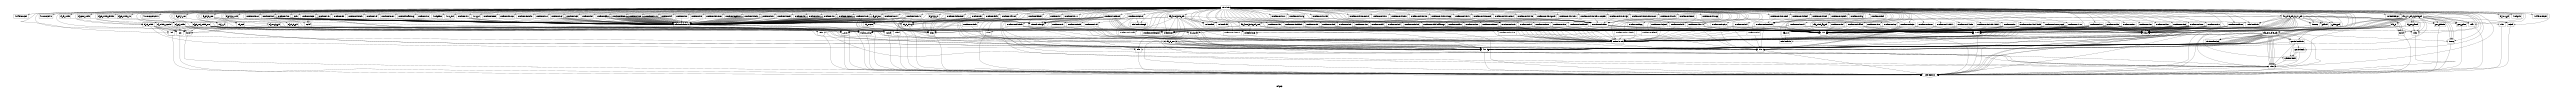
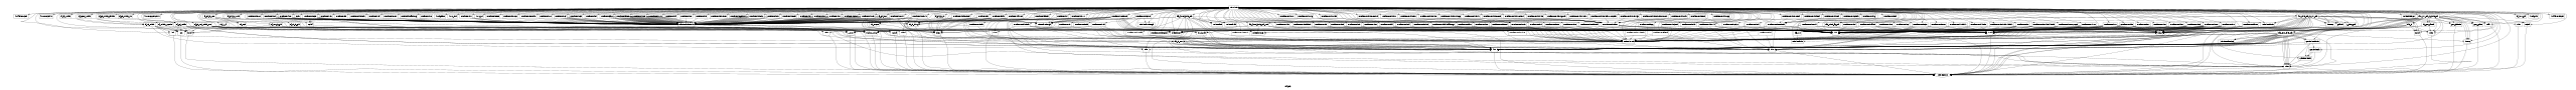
  digraph {
    fontname="Patrick Hand"
    label="Call graph"
    node [fontname="Patrick Hand" shape=record]
    edge [fontname="Patrick Hand"]
    n1 [label="{external node}"]
    n2 [label="{efi_known_guid}"]
    n3 [label="{llvm.dbg.value}"]
    n4 [label="{efi_append_variable}"]
    n5 [label="{efi_set_variable}"]
    n6 [label="{llvm.lifetime.start.p0i8}"]
    n7 [label="{open}"]
    n8 [label="{llvm.lifetime.end.p0i8}"]
    n9 [label="{uuid_from_string}"]
    n10 [label="{fprintf}"]
    n11 [label="{llvm.memset.p0i8.i64}"]
    n12 [label="{ioctl}"]
    n13 [label="{free}"]
    n14 [label="{efi_del_variable}"]
    n15 [label="{efi_get_variable}"]
    n16 [label="{__error}"]
    n17 [label="{efi_get_variable_attributes}"]
    n18 [label="{efi_get_variable_size}"]
    n19 [label="{efi_get_next_variable_name}"]
    n20 [label="{malloc}"]
    n21 [label="{llvm.memcpy.p0i8.p0i8.i64}"]
    n22 [label="{realloc}"]
    n23 [label="{efi_guid_cmp}"]
    n24 [label="{uuid_compare}"]
-   n25 [label="{efi_guid_is_zero}"]
    n26 [label="{uuid_is_nil}"]
    n27 [label="{efi_guid_to_name}"]
    n28 [label="{uuid_equal}"]
    n29 [label="{strdup}"]
    n30 [label="{uuid_to_string}"]
    n31 [label="{efi_guid_to_str}"]
    n32 [label="{efi_guid_to_symbol}"]
    n33 [label="{efi_name_to_guid}"]
    n34 [label="{strcmp}"]
    n35 [label="{efi_str_to_guid}"]
    n36 [label="{efi_variables_supported}"]
    n37 [label="{ucs2len}"]
    n38 [label="{ucs2_to_utf8}"]
    n39 [label="{utf8_to_ucs2}"]
    n40 [label="{strlen}"]
    n41 [label="{efidp_format_device_path}"]
    n42 [label="{DevPathToTextNodeGeneric}"]
    n43 [label="{DevPathToTextEndInstance}"]
    n44 [label="{calloc}"]
    n45 [label="{strlcpy}"]
    n46 [label="{llvm.dbg.declare}"]
    n47 [label="{llvm.va_start}"]
    n48 [label="{vsnprintf}"]
    n49 [label="{llvm.va_end}"]
    n50 [label="{reallocf}"]
    n51 [label="{DevPathToTextPci}"]
    n52 [label="{DevPathToTextPccard}"]
    n53 [label="{DevPathToTextMemMap}"]
    n54 [label="{DevPathToTextVendor}"]
    n55 [label="{DevPathToTextController}"]
    n56 [label="{DevPathToTextBmc}"]
    n57 [label="{DevPathToTextAcpi}"]
    n58 [label="{DevPathToTextAcpiEx}"]
    n59 [label="{DevPathToTextAcpiAdr}"]
    n60 [label="{DevPathToTextAtapi}"]
    n61 [label="{DevPathToTextScsi}"]
    n62 [label="{DevPathToTextFibre}"]
    n63 [label="{DevPathToTextFibreEx}"]
    n64 [label="{DevPathToTextSasEx}"]
    n65 [label="{DevPathToTextNVMe}"]
    n66 [label="{DevPathToTextUfs}"]
    n67 [label="{DevPathToTextSd}"]
    n68 [label="{DevPathToTextEmmc}"]
    n69 [label="{DevPathToText1394}"]
    n70 [label="{DevPathToTextUsb}"]
    n71 [label="{DevPathToTextUsbWWID}"]
    n72 [label="{DevPathToTextLogicalUnit}"]
    n73 [label="{DevPathToTextUsbClass}"]
    n74 [label="{DevPathToTextSata}"]
    n75 [label="{DevPathToTextMacAddr}"]
    n76 [label="{DevPathToTextIPv4}"]
    n77 [label="{DevPathToTextIPv6}"]
    n78 [label="{DevPathToTextInfiniBand}"]
    n79 [label="{DevPathToTextUart}"]
    n80 [label="{DevPathToTextiSCSI}"]
    n81 [label="{DevPathToTextVlan}"]
    n82 [label="{DevPathToTextUri}"]
    n83 [label="{DevPathToTextBluetooth}"]
    n84 [label="{DevPathToTextWiFi}"]
    n85 [label="{DevPathToTextHardDrive}"]
    n86 [label="{DevPathToTextCDROM}"]
    n87 [label="{DevPathToTextMediaProtocol}"]
    n88 [label="{DevPathToTextFilePath}"]
    n89 [label="{DevPathToTextFv}"]
    n90 [label="{DevPathToTextFvFile}"]
    n91 [label="{DevPathRelativeOffsetRange}"]
    n92 [label="{DevPathToTextRamDisk}"]
    n93 [label="{DevPathToTextBBS}"]
    n94 [label="{snprintf}"]
    n95 [label="{efidp_format_device_path_node}"]
    n96 [label="{efidp_size}"]
    n97 [label="{efidp_extract_file_path}"]
    n98 [label="{efidp_parse_device_path}"]
    n99 [label="{strncmp}"]
    n100 [label="{DevPathFromTextFilePath}"]
    n101 [label="{DevPathFromTextPath}"]
    n102 [label="{DevPathFromTextHardwarePath}"]
    n103 [label="{DevPathFromTextPci}"]
    n104 [label="{DevPathFromTextPcCard}"]
    n105 [label="{DevPathFromTextMemoryMapped}"]
    n106 [label="{DevPathFromTextVenHw}"]
    n107 [label="{DevPathFromTextCtrl}"]
    n108 [label="{DevPathFromTextBmc}"]
    n109 [label="{DevPathFromTextAcpiPath}"]
    n110 [label="{DevPathFromTextAcpi}"]
    n111 [label="{DevPathFromTextPciRoot}"]
    n112 [label="{DevPathFromTextPcieRoot}"]
    n113 [label="{DevPathFromTextFloppy}"]
    n114 [label="{DevPathFromTextKeyboard}"]
    n115 [label="{DevPathFromTextSerial}"]
    n116 [label="{DevPathFromTextParallelPort}"]
    n117 [label="{DevPathFromTextAcpiEx}"]
    n118 [label="{DevPathFromTextAcpiExp}"]
    n119 [label="{DevPathFromTextAcpiAdr}"]
    n120 [label="{DevPathFromTextMsg}"]
    n121 [label="{DevPathFromTextAta}"]
    n122 [label="{DevPathFromTextScsi}"]
    n123 [label="{DevPathFromTextFibre}"]
    n124 [label="{DevPathFromTextFibreEx}"]
    n125 [label="{DevPathFromText1394}"]
    n126 [label="{DevPathFromTextUsb}"]
    n127 [label="{DevPathFromTextI2O}"]
    n128 [label="{DevPathFromTextInfiniband}"]
    n129 [label="{DevPathFromTextVenMsg}"]
    n130 [label="{DevPathFromTextVenPcAnsi}"]
    n131 [label="{DevPathFromTextVenVt100}"]
    n132 [label="{DevPathFromTextVenVt100Plus}"]
    n133 [label="{DevPathFromTextVenUtf8}"]
    n134 [label="{DevPathFromTextUartFlowCtrl}"]
    n135 [label="{DevPathFromTextSAS}"]
    n136 [label="{DevPathFromTextSasEx}"]
    n137 [label="{DevPathFromTextNVMe}"]
    n138 [label="{DevPathFromTextUfs}"]
    n139 [label="{DevPathFromTextSd}"]
    n140 [label="{DevPathFromTextEmmc}"]
    n141 [label="{DevPathFromTextDebugPort}"]
    n142 [label="{DevPathFromTextMAC}"]
    n143 [label="{DevPathFromTextIPv4}"]
    n144 [label="{DevPathFromTextIPv6}"]
    n145 [label="{DevPathFromTextUart}"]
    n146 [label="{DevPathFromTextUsbClass}"]
    n147 [label="{DevPathFromTextUsbAudio}"]
    n148 [label="{DevPathFromTextUsbCDCControl}"]
    n149 [label="{DevPathFromTextUsbHID}"]
    n150 [label="{DevPathFromTextUsbImage}"]
    n151 [label="{DevPathFromTextUsbPrinter}"]
    n152 [label="{DevPathFromTextUsbMassStorage}"]
    n153 [label="{DevPathFromTextUsbHub}"]
    n154 [label="{DevPathFromTextUsbCDCData}"]
    n155 [label="{DevPathFromTextUsbSmartCard}"]
    n156 [label="{DevPathFromTextUsbVideo}"]
    n157 [label="{DevPathFromTextUsbDiagnostic}"]
    n158 [label="{DevPathFromTextUsbWireless}"]
    n159 [label="{DevPathFromTextUsbDeviceFirmwareUpdate}"]
    n160 [label="{DevPathFromTextUsbIrdaBridge}"]
    n161 [label="{DevPathFromTextUsbTestAndMeasurement}"]
    n162 [label="{DevPathFromTextUsbWwid}"]
    n163 [label="{DevPathFromTextUnit}"]
    n164 [label="{DevPathFromTextiSCSI}"]
    n165 [label="{DevPathFromTextVlan}"]
    n166 [label="{DevPathFromTextUri}"]
    n167 [label="{DevPathFromTextBluetooth}"]
    n168 [label="{DevPathFromTextWiFi}"]
    n169 [label="{DevPathFromTextMediaPath}"]
    n170 [label="{DevPathFromTextHD}"]
    n171 [label="{DevPathFromTextCDROM}"]
    n172 [label="{DevPathFromTextVenMedia}"]
    n173 [label="{DevPathFromTextMedia}"]
    n174 [label="{DevPathFromTextFv}"]
    n175 [label="{DevPathFromTextFvFile}"]
    n176 [label="{DevPathFromTextRelativeOffsetRange}"]
    n177 [label="{DevPathFromTextRamDisk}"]
    n178 [label="{DevPathFromTextVirtualDisk}"]
    n179 [label="{DevPathFromTextVirtualCd}"]
    n180 [label="{DevPathFromTextPersistentVirtualDisk}"]
    n181 [label="{DevPathFromTextPersistentVirtualCd}"]
    n182 [label="{DevPathFromTextBbsPath}"]
    n183 [label="{DevPathFromTextBBS}"]
    n184 [label="{DevPathFromTextSata}"]
    n185 [label="{strtol}"]
    n186 [label="{strtoll}"]
    n187 [label="{strncat}"]
    n188 [label="{efivar_device_path_to_unix_path}"]
    n189 [label="{geom_gettree}"]
    n190 [label="{strcasecmp}"]
    n191 [label="{getfsstat}"]
    n192 [label="{g_device_path}"]
    n193 [label="{asprintf}"]
    n194 [label="{geom_deletetree}"]
    n195 [label="{efivar_unix_path_to_device_path}"]
    n196 [label="{statfs}"]
    n197 [label="{strchr}"]
    n198 [label="{realpath}"]
    n199 [label="{GetDevicePathSize}"]
    n200 [label="{IsDevicePathValid}"]
    n201 [label="{IsDevicePathEnd}"]
    n202 [label="{NextDevicePathNode}"]
    n203 [label="{DevicePathNodeLength}"]
    n204 [label="{DevicePathType}"]
    n205 [label="{DevicePathSubType}"]
    n206 [label="{IsDevicePathEndType}"]
    n207 [label="{SetDevicePathEndNode}"]
    n208 [label="{SetDevicePathNodeLength}"]
    n209 [label="{CreateDeviceNode}"]
    n210 [label="{DuplicateDevicePath}"]
    n211 [label="{AppendDevicePath}"]
    n212 [label="{AppendDevicePathNode}"]
    n213 [label="{ConvertFromTextVendor}"]
    n214 [label=Node8x8052a8640 shape=""]
    n215 [label="{UefiDevicePathLibCatPrint}"]
    n216 [label="{DevPathToTextI2O}"]
    n217 [label="{DevPathFromTextGenericPath}"]
    n218 [label="{ConvertFromTextUsbClass}"]
    n219 [label="{find_geom_efimedia}"]
    n220 [label="{build_dp}"]
    n1 -> n2
    n1 -> n3
    n1 -> n4
    n1 -> n5
    n1 -> n6
    n1 -> n7
    n1 -> n8
    n1 -> n9
    n1 -> n10
    n1 -> n11
    n1 -> n12
    n1 -> n13
    n1 -> n14
    n1 -> n15
    n1 -> n16
    n1 -> n17
    n1 -> n18
    n1 -> n19
    n1 -> n20
    n1 -> n21
    n1 -> n22
    n1 -> n23
    n1 -> n24
-   n1 -> n25
    n1 -> n26
    n1 -> n27
    n1 -> n28
    n1 -> n29
    n1 -> n30
    n1 -> n31
    n1 -> n32
    n1 -> n33
    n1 -> n34
    n1 -> n35
    n1 -> n36
    n1 -> n37
    n1 -> n38
    n1 -> n39
    n1 -> n40
    n1 -> n41
    n1 -> n42
    n1 -> n43
    n1 -> n44
    n1 -> n45
    n1 -> n46
    n1 -> n47
    n1 -> n48
    n1 -> n49
    n1 -> n50
    n1 -> n51
    n1 -> n52
    n1 -> n53
    n1 -> n54
    n1 -> n55
    n1 -> n56
    n1 -> n57
    n1 -> n58
    n1 -> n59
    n1 -> n60
    n1 -> n61
    n1 -> n62
    n1 -> n63
    n1 -> n64
    n1 -> n65
    n1 -> n66
    n1 -> n67
    n1 -> n68
    n1 -> n69
    n1 -> n70
    n1 -> n71
    n1 -> n72
    n1 -> n73
    n1 -> n74
    n1 -> n75
    n1 -> n76
    n1 -> n77
    n1 -> n78
    n1 -> n79
    n1 -> n80
    n1 -> n81
    n1 -> n82
    n1 -> n83
    n1 -> n84
    n1 -> n85
    n1 -> n86
    n1 -> n87
    n1 -> n88
    n1 -> n89
    n1 -> n90
    n1 -> n91
    n1 -> n92
    n1 -> n93
    n1 -> n94
    n1 -> n95
    n1 -> n96
    n1 -> n97
    n1 -> n98
    n1 -> n99
    n1 -> n100
    n1 -> n101
    n1 -> n102
    n1 -> n103
    n1 -> n104
    n1 -> n105
    n1 -> n106
    n1 -> n107
    n1 -> n108
    n1 -> n109
    n1 -> n110
    n1 -> n111
    n1 -> n112
    n1 -> n113
    n1 -> n114
    n1 -> n115
    n1 -> n116
    n1 -> n117
    n1 -> n118
    n1 -> n119
    n1 -> n120
    n1 -> n121
    n1 -> n122
    n1 -> n123
    n1 -> n124
    n1 -> n125
    n1 -> n126
    n1 -> n127
    n1 -> n128
    n1 -> n129
    n1 -> n130
    n1 -> n131
    n1 -> n132
    n1 -> n133
    n1 -> n134
    n1 -> n135
    n1 -> n136
    n1 -> n137
    n1 -> n138
    n1 -> n139
    n1 -> n140
    n1 -> n141
    n1 -> n142
    n1 -> n143
    n1 -> n144
    n1 -> n145
    n1 -> n146
    n1 -> n147
    n1 -> n148
    n1 -> n149
    n1 -> n150
    n1 -> n151
    n1 -> n152
    n1 -> n153
    n1 -> n154
    n1 -> n155
    n1 -> n156
    n1 -> n157
    n1 -> n158
    n1 -> n159
    n1 -> n160
    n1 -> n161
    n1 -> n162
    n1 -> n163
    n1 -> n164
    n1 -> n165
    n1 -> n166
    n1 -> n167
    n1 -> n168
    n1 -> n169
    n1 -> n170
    n1 -> n171
    n1 -> n172
    n1 -> n173
    n1 -> n174
    n1 -> n175
    n1 -> n176
    n1 -> n177
    n1 -> n178
    n1 -> n179
    n1 -> n180
    n1 -> n181
    n1 -> n182
    n1 -> n183
    n1 -> n184
    n1 -> n185
    n1 -> n186
    n1 -> n187
    n1 -> n188
    n1 -> n189
    n1 -> n190
    n1 -> n191
    n1 -> n192
    n1 -> n193
    n1 -> n194
    n1 -> n195
    n1 -> n196
    n1 -> n197
    n1 -> n198
    n1 -> n199
    n1 -> n200
    n1 -> n201
    n1 -> n202
    n1 -> n203
    n1 -> n204
    n1 -> n205
    n1 -> n206
    n1 -> n207
    n1 -> n208
    n1 -> n209
    n1 -> n210
    n1 -> n211
    n1 -> n212
    n1 -> n213
    n4 -> n5
    n5 -> n7
    n5 -> n9
    n5 -> n10
    n5 -> n12
    n5 -> n13
    n5 -> n39
    n7 -> n214
    n9 -> n214
    n10 -> n214
    n12 -> n214
    n13 -> n214
    n14 -> n5
    n15 -> n7
    n15 -> n9
    n15 -> n10
    n15 -> n12
    n15 -> n13
    n15 -> n13
    n15 -> n16
    n15 -> n39
    n16 -> n214
    n17 -> n15
    n18 -> n15
    n19 -> n7
    n19 -> n9
    n19 -> n10
    n19 -> n12
    n19 -> n13
    n19 -> n13
    n19 -> n16
    n19 -> n16
    n19 -> n16
    n19 -> n20
    n19 -> n22
    n19 -> n38
    n19 -> n39
    n20 -> n214
    n22 -> n214
    n23 -> n24
    n24 -> n214
-   n25 -> n26
    n26 -> n214
    n27 -> n9
    n27 -> n10
    n27 -> n28
    n27 -> n29
    n27 -> n30
    n28 -> n214
    n29 -> n214
    n30 -> n214
    n31 -> n30
    n33 -> n9
    n33 -> n9
    n33 -> n10
    n33 -> n34
    n34 -> n214
    n35 -> n9
    n36 -> n7
    n36 -> n9
    n36 -> n10
    n38 -> n13
    n38 -> n20
    n39 -> n13
    n39 -> n13
    n39 -> n20
    n39 -> n40
    n40 -> n214
    n41 -> n13
    n41 -> n13
    n41 -> n20
    n41 -> n40
    n41 -> n44
    n41 -> n45
    n41 -> n200
    n41 -> n201
    n41 -> n201
    n41 -> n202
    n41 -> n203
    n41 -> n204
    n41 -> n205
    n41 -> n214
    n41 -> n215
    n42 -> n203
    n42 -> n203
    n42 -> n203
    n42 -> n204
    n42 -> n204
    n42 -> n204
    n42 -> n204
    n42 -> n204
    n42 -> n204
    n42 -> n205
    n42 -> n205
    n42 -> n215
    n42 -> n215
    n42 -> n215
    n42 -> n215
    n42 -> n215
    n43 -> n215
    n44 -> n214
    n45 -> n214
    n48 -> n214
    n50 -> n214
    n51 -> n215
    n52 -> n215
    n53 -> n215
    n54 -> n13
    n54 -> n24
    n54 -> n24
    n54 -> n24
    n54 -> n24
    n54 -> n24
    n54 -> n24
    n54 -> n24
    n54 -> n30
    n54 -> n45
    n54 -> n45
    n54 -> n204
    n54 -> n215
    n54 -> n215
    n54 -> n215
    n54 -> n215
    n54 -> n215
    n54 -> n215
    n54 -> n215
    n54 -> n215
    n54 -> n215
    n54 -> n215
    n54 -> n215
    n54 -> n215
    n54 -> n215
    n54 -> n215
    n54 -> n215
    n54 -> n215
    n54 -> n215
    n54 -> n215
    n54 -> n215
    n55 -> n215
    n56 -> n215
    n57 -> n215
    n57 -> n215
    n57 -> n215
    n57 -> n215
    n57 -> n215
    n57 -> n215
    n57 -> n215
    n57 -> n215
    n58 -> n40
    n58 -> n40
    n58 -> n94
    n58 -> n94
    n58 -> n215
    n58 -> n215
    n58 -> n215
    n58 -> n215
    n58 -> n215
    n58 -> n215
    n58 -> n215
    n58 -> n215
    n59 -> n203
    n59 -> n215
    n59 -> n215
    n59 -> n215
    n60 -> n215
    n60 -> n215
    n61 -> n215
    n62 -> n215
    n63 -> n215
    n63 -> n215
    n63 -> n215
    n63 -> n215
    n63 -> n215
    n63 -> n215
    n63 -> n215
    n63 -> n215
    n63 -> n215
    n63 -> n215
    n63 -> n215
    n63 -> n215
    n63 -> n215
    n63 -> n215
    n63 -> n215
    n63 -> n215
    n63 -> n215
    n63 -> n215
    n63 -> n215
    n64 -> n215
    n64 -> n215
    n64 -> n215
    n64 -> n215
    n64 -> n215
    n64 -> n215
    n64 -> n215
    n64 -> n215
    n64 -> n215
    n64 -> n215
    n64 -> n215
    n64 -> n215
    n64 -> n215
    n64 -> n215
    n64 -> n215
    n64 -> n215
    n64 -> n215
    n64 -> n215
    n64 -> n215
    n64 -> n215
    n64 -> n215
    n64 -> n215
    n64 -> n215
    n64 -> n215
    n64 -> n215
    n65 -> n215
    n66 -> n215
    n67 -> n215
    n68 -> n215
    n69 -> n215
    n70 -> n215
    n71 -> n20
    n71 -> n203
    n71 -> n215
    n72 -> n215
    n73 -> n215
    n73 -> n215
    n73 -> n215
    n73 -> n215
    n73 -> n215
    n73 -> n215
    n73 -> n215
    n73 -> n215
    n73 -> n215
    n73 -> n215
    n73 -> n215
    n73 -> n215
    n73 -> n215
    n73 -> n215
    n73 -> n215
    n73 -> n215
    n73 -> n215
    n74 -> n215
    n75 -> n215
    n75 -> n215
    n75 -> n215
    n76 -> n203
    n76 -> n215
    n76 -> n215
    n76 -> n215
    n76 -> n215
    n76 -> n215
    n76 -> n215
    n76 -> n215
    n76 -> n215
    n76 -> n215
    n76 -> n215
    n76 -> n215
    n76 -> n215
    n76 -> n215
    n76 -> n215
    n77 -> n203
    n77 -> n215
    n77 -> n215
    n77 -> n215
    n77 -> n215
    n77 -> n215
    n77 -> n215
    n77 -> n215
    n77 -> n215
    n77 -> n215
    n77 -> n215
    n77 -> n215
    n77 -> n215
    n77 -> n215
    n77 -> n215
    n78 -> n13
    n78 -> n30
    n78 -> n45
    n78 -> n45
    n78 -> n215
    n79 -> n215
    n79 -> n215
    n79 -> n215
    n79 -> n215
    n79 -> n215
    n79 -> n215
    n79 -> n215
    n79 -> n215
    n79 -> n215
    n79 -> n215
    n80 -> n215
    n80 -> n215
    n80 -> n215
    n80 -> n215
    n80 -> n215
    n80 -> n215
    n80 -> n215
    n81 -> n215
    n82 -> n20
    n82 -> n203
    n82 -> n215
    n83 -> n215
    n84 -> n215
    n85 -> n13
    n85 -> n30
    n85 -> n45
    n85 -> n45
    n85 -> n215
    n85 -> n215
    n85 -> n215
    n85 -> n215
    n86 -> n215
    n86 -> n215
    n87 -> n13
    n87 -> n30
    n87 -> n45
    n87 -> n45
    n87 -> n215
    n88 -> n13
    n88 -> n38
    n88 -> n215
    n89 -> n13
    n89 -> n30
    n89 -> n45
    n89 -> n45
    n89 -> n215
    n90 -> n13
    n90 -> n30
    n90 -> n45
    n90 -> n45
    n90 -> n215
    n91 -> n215
    n92 -> n13
    n92 -> n24
    n92 -> n24
    n92 -> n24
    n92 -> n24
    n92 -> n30
    n92 -> n45
    n92 -> n45
    n92 -> n203
    n92 -> n215
    n92 -> n215
    n92 -> n215
    n92 -> n215
    n92 -> n215
    n93 -> n215
    n93 -> n215
    n93 -> n215
    n93 -> n215
    n94 -> n214
    n95 -> n13
    n95 -> n40
    n95 -> n45
    n95 -> n204
    n95 -> n205
    n95 -> n214
    n96 -> n199
    n97 -> n38
    n98 -> n13
    n98 -> n13
    n98 -> n13
    n98 -> n13
    n98 -> n13
    n98 -> n13
    n98 -> n13
    n98 -> n13
    n98 -> n13
    n98 -> n20
    n98 -> n20
    n98 -> n20
    n98 -> n20
    n98 -> n20
    n98 -> n39
    n98 -> n40
    n98 -> n40
    n98 -> n40
    n98 -> n40
    n98 -> n99
    n98 -> n199
    n98 -> n207
    n98 -> n207
    n98 -> n209
    n98 -> n212
    n98 -> n212
    n98 -> n214
    n99 -> n214
    n100 -> n39
    n100 -> n40
    n100 -> n209
    n101 -> n185
    n101 -> n217
    n102 -> n217
    n103 -> n185
    n103 -> n185
    n103 -> n209
    n104 -> n185
    n104 -> n209
    n104 -> n218
    n105 -> n185
    n105 -> n186
    n105 -> n186
    n105 -> n209
    n106 -> n213
    n107 -> n185
    n107 -> n209
    n108 -> n185
    n108 -> n186
    n108 -> n209
    n109 -> n217
    n110 -> n185
    n110 -> n186
    n110 -> n209
    n111 -> n185
    n111 -> n209
    n112 -> n185
    n112 -> n209
    n113 -> n185
    n113 -> n209
    n114 -> n185
    n114 -> n209
    n115 -> n185
    n115 -> n209
    n116 -> n185
    n116 -> n209
    n117 -> n40
    n117 -> n40
    n117 -> n40
    n117 -> n185
    n117 -> n186
    n117 -> n186
    n117 -> n209
    n118 -> n40
    n118 -> n186
    n118 -> n186
    n118 -> n209
    n119 -> n22
    n119 -> n185
    n119 -> n203
    n119 -> n208
    n119 -> n209
    n120 -> n217
    n121 -> n34
    n121 -> n34
    n121 -> n34
    n121 -> n34
    n121 -> n185
    n121 -> n185
    n121 -> n185
    n121 -> n209
    n122 -> n185
    n122 -> n185
    n123 -> n186
    n123 -> n186
    n123 -> n209
    n124 -> n186
    n124 -> n186
    n124 -> n209
    n124 -> n214
    n124 -> n214
    n125 -> n186
    n125 -> n209
    n126 -> n185
    n126 -> n185
    n126 -> n209
    n127 -> n185
    n127 -> n209
    n128 -> n9
    n128 -> n185
    n128 -> n186
    n128 -> n186
    n128 -> n186
    n128 -> n209
    n129 -> n213
    n130 -> n209
    n131 -> n209
    n132 -> n209
    n133 -> n209
    n134 -> n34
    n134 -> n34
    n134 -> n209
    n135 -> n34
    n135 -> n34
    n135 -> n34
    n135 -> n34
    n135 -> n34
    n135 -> n34
    n135 -> n34
    n135 -> n34
    n135 -> n185
    n135 -> n185
    n135 -> n185
    n135 -> n185
    n135 -> n185
    n135 -> n185
    n135 -> n186
    n135 -> n186
    n135 -> n209
    n136 -> n34
    n136 -> n34
    n136 -> n34
    n136 -> n34
    n136 -> n34
    n136 -> n34
    n136 -> n34
    n136 -> n34
    n136 -> n185
    n136 -> n185
    n136 -> n185
    n136 -> n185
    n136 -> n185
    n136 -> n186
    n136 -> n186
    n136 -> n209
    n136 -> n214
    n136 -> n214
    n137 -> n185
    n137 -> n186
    n137 -> n186
    n137 -> n186
    n137 -> n186
    n137 -> n186
    n137 -> n186
    n137 -> n186
    n137 -> n186
    n137 -> n209
    n138 -> n185
    n138 -> n185
    n138 -> n209
    n139 -> n185
    n139 -> n209
    n140 -> n185
    n140 -> n209
    n141 -> n209
    n142 -> n185
    n142 -> n185
    n142 -> n209
    n143 -> n34
    n143 -> n34
    n143 -> n34
    n143 -> n185
    n143 -> n209
    n144 -> n34
    n144 -> n34
    n144 -> n34
    n144 -> n34
    n144 -> n185
    n144 -> n185
    n144 -> n209
    n145 -> n34
    n145 -> n34
    n145 -> n34
    n145 -> n34
    n145 -> n34
    n145 -> n34
    n145 -> n185
    n145 -> n185
    n145 -> n185
    n145 -> n186
    n145 -> n209
    n146 -> n218
    n147 -> n218
    n148 -> n218
    n149 -> n218
    n151 -> n218
    n152 -> n218
    n153 -> n218
    n154 -> n218
    n155 -> n218
    n156 -> n218
    n157 -> n218
    n158 -> n218
    n159 -> n218
    n160 -> n218
    n161 -> n218
    n162 -> n40
    n162 -> n185
    n162 -> n185
    n162 -> n185
    n162 -> n209
    n163 -> n185
    n163 -> n209
    n164 -> n34
    n164 -> n34
    n164 -> n34
    n164 -> n34
    n164 -> n34
    n164 -> n40
    n164 -> n185
    n164 -> n186
    n164 -> n209
    n165 -> n185
    n165 -> n209
    n166 -> n40
    n166 -> n209
    n167 -> n13
    n167 -> n44
    n167 -> n185
    n167 -> n187
    n167 -> n209
    n168 -> n40
    n168 -> n45
    n168 -> n209
    n168 -> n209
    n169 -> n217
    n170 -> n9
    n170 -> n34
    n170 -> n34
    n170 -> n185
    n170 -> n185
    n170 -> n185
    n170 -> n186
    n170 -> n186
    n170 -> n209
    n171 -> n185
    n171 -> n186
    n171 -> n186
    n171 -> n209
    n172 -> n213
    n173 -> n9
    n173 -> n209
    n174 -> n9
    n174 -> n209
    n175 -> n9
    n175 -> n209
    n176 -> n186
    n176 -> n186
    n176 -> n209
    n177 -> n9
    n177 -> n185
    n177 -> n186
    n177 -> n186
    n177 -> n209
    n178 -> n185
    n178 -> n186
    n178 -> n186
    n178 -> n209
    n179 -> n185
    n179 -> n186
    n179 -> n186
    n179 -> n209
    n180 -> n185
    n180 -> n186
    n180 -> n186
    n180 -> n209
    n181 -> n185
    n181 -> n186
    n181 -> n186
    n181 -> n209
    n182 -> n217
    n183 -> n34
    n183 -> n34
    n183 -> n34
    n183 -> n34
    n183 -> n34
    n183 -> n34
    n183 -> n40
    n183 -> n185
    n183 -> n185
    n183 -> n209
    n184 -> n185
    n184 -> n185
    n184 -> n185
    n184 -> n209
    n185 -> n214
    n186 -> n214
    n187 -> n214
    n188 -> n13
    n188 -> n13
    n188 -> n16
    n188 -> n20
    n188 -> n29
    n188 -> n34
    n188 -> n34
    n188 -> n34
    n188 -> n34
    n188 -> n34
    n188 -> n95
    n188 -> n97
    n188 -> n189
    n188 -> n190
    n188 -> n190
    n188 -> n191
    n188 -> n191
    n188 -> n192
    n188 -> n193
    n188 -> n193
    n188 -> n194
    n188 -> n202
    n188 -> n202
    n188 -> n204
    n188 -> n204
    n188 -> n204
    n188 -> n204
    n188 -> n204
    n188 -> n204
    n188 -> n205
    n188 -> n205
    n189 -> n214
    n190 -> n214
    n191 -> n214
    n192 -> n214
    n193 -> n214
    n194 -> n214
    n195 -> n13
    n195 -> n13
    n195 -> n13
    n195 -> n13
    n195 -> n13
    n195 -> n16
    n195 -> n16
    n195 -> n16
    n195 -> n29
    n195 -> n34
    n195 -> n34
    n195 -> n34
    n195 -> n40
    n195 -> n99
    n195 -> n99
    n195 -> n99
    n195 -> n189
    n195 -> n194
    n195 -> n196
    n195 -> n196
    n195 -> n197
    n195 -> n198
    n195 -> n219
    n195 -> n219
    n195 -> n220
    n195 -> n220
    n196 -> n214
    n197 -> n214
    n198 -> n214
    n209 -> n44
    n210 -> n20
    n211 -> n20
    n211 -> n210
    n211 -> n210
    n212 -> n13
    n212 -> n20
    n212 -> n210
    n212 -> n211
    n213 -> n9
    n213 -> n40
    n213 -> n185
    n213 -> n209
    n215 -> n48
    n215 -> n48
    n215 -> n50
    n216 -> n215
    n217 -> n40
    n217 -> n185
    n217 -> n185
    n217 -> n209
    n218 -> n185
    n218 -> n185
    n218 -> n185
    n218 -> n185
    n218 -> n185
    n218 -> n209
    n219 -> n29
    n219 -> n34
    n219 -> n34
    n220 -> n13
    n220 -> n13
    n220 -> n13
    n220 -> n13
    n220 -> n20
    n220 -> n29
    n220 -> n98
    n220 -> n193
    n220 -> n193
  }
